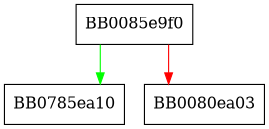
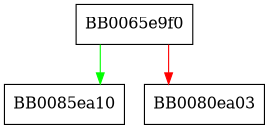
  digraph {
    splines=ortho
    node [shape=box]
-   BB0085e9f0
-   BB0085ea10 [label=BB0785ea10]
+   BB0085e9f0 [label=BB0065e9f0]
+   BB0085ea10
    n3 [label=BB0080ea03]
    BB0085e9f0 -> BB0085ea10 [color=green]
    BB0085e9f0 -> n3 [color=red]
  }
